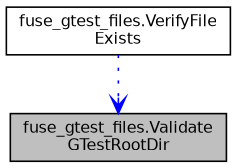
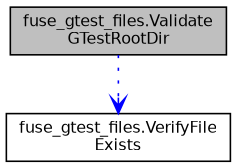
  digraph {
    rankdir=TB
    node [color=black fontname=Helvetica fontsize=10 shape=record style=filled]
    n1 [fillcolor=grey75 fontcolor=black height=0.2 label="fuse_gtest_files.Validate\lGTestRootDir" width=0.4]
    n2 [fillcolor=white height=0.2 label="fuse_gtest_files.VerifyFile\lExists" width=0.4]
-   n2 -> n1 [color=blue fontname=Helvetica fontsize=10 labelfontname=Helvetica labelfontsize=10 style=dotted arrowhead=vee]
+   n1 -> n2 [color=blue fontname=Helvetica fontsize=10 labelfontname=Helvetica labelfontsize=10 style=dotted arrowhead=vee]
  }
